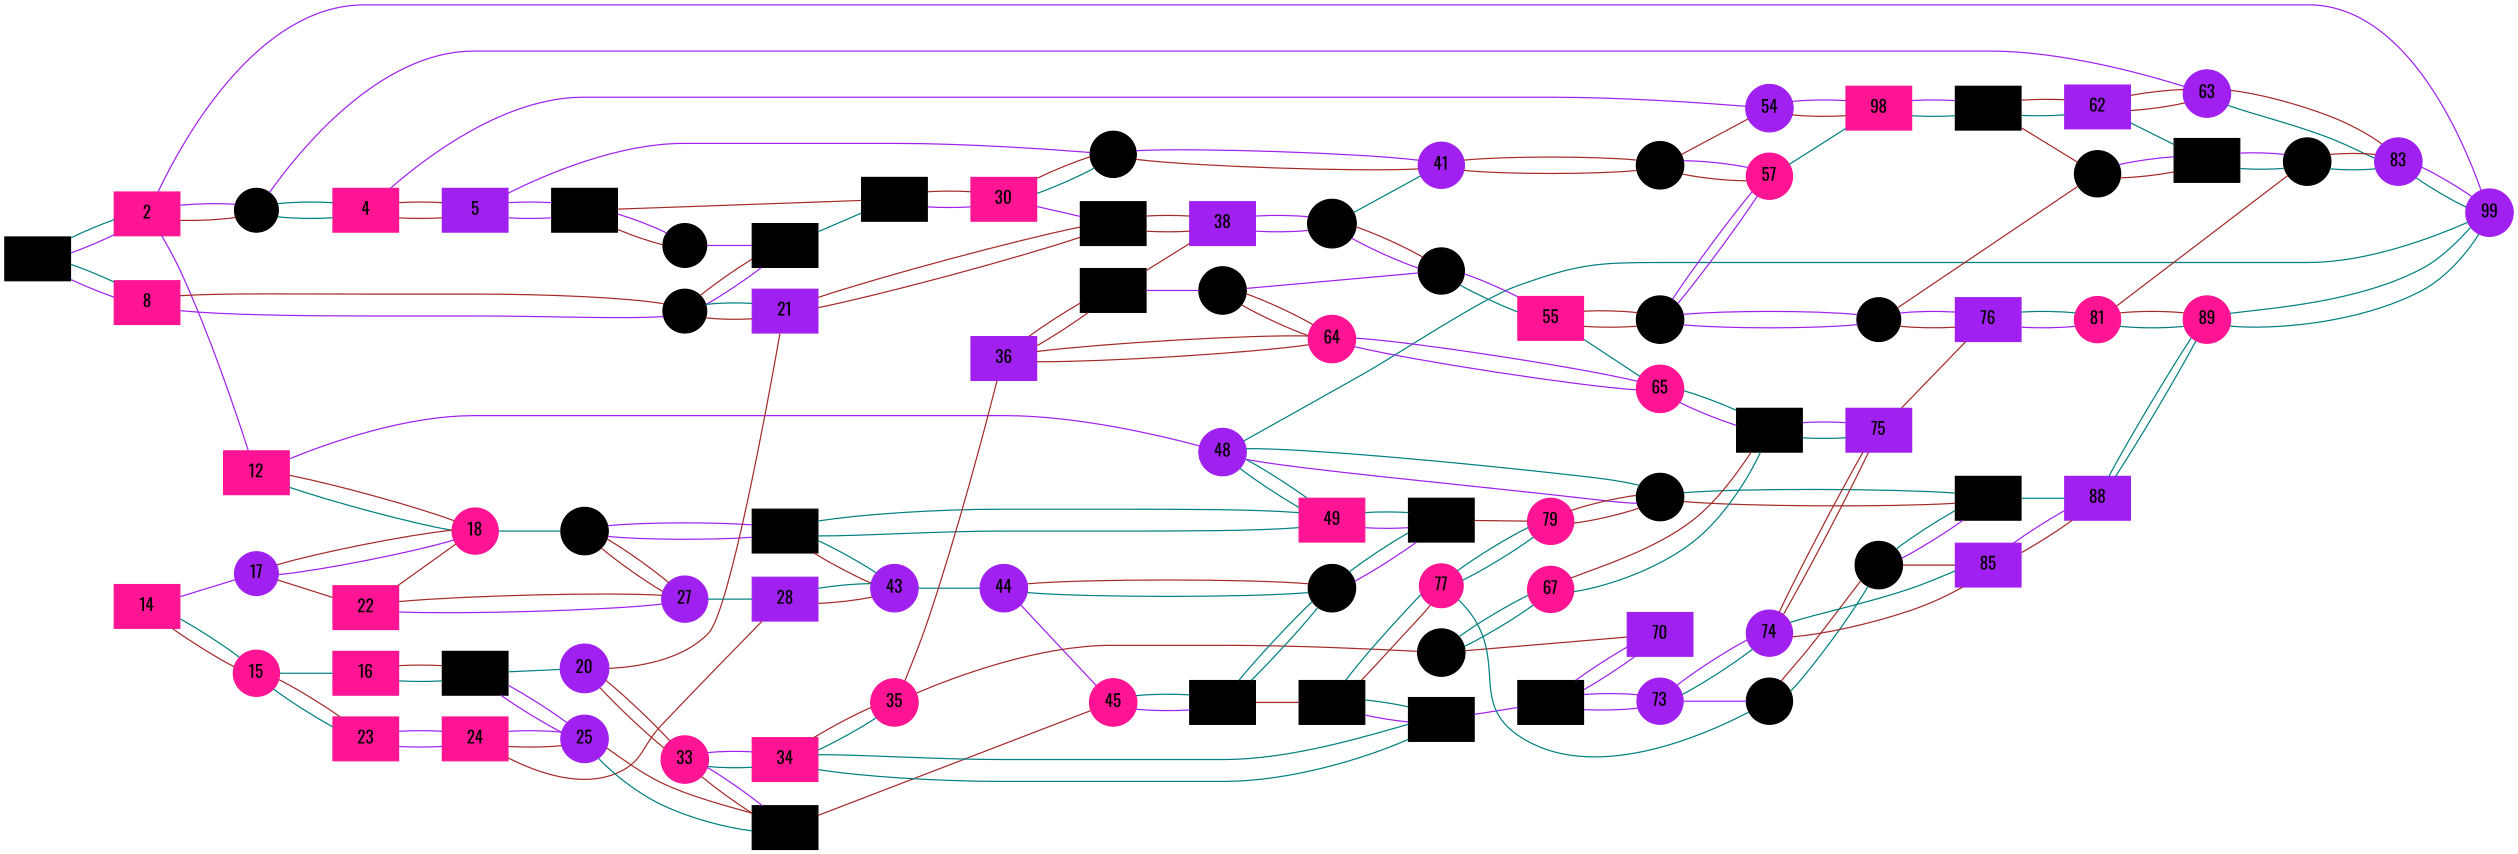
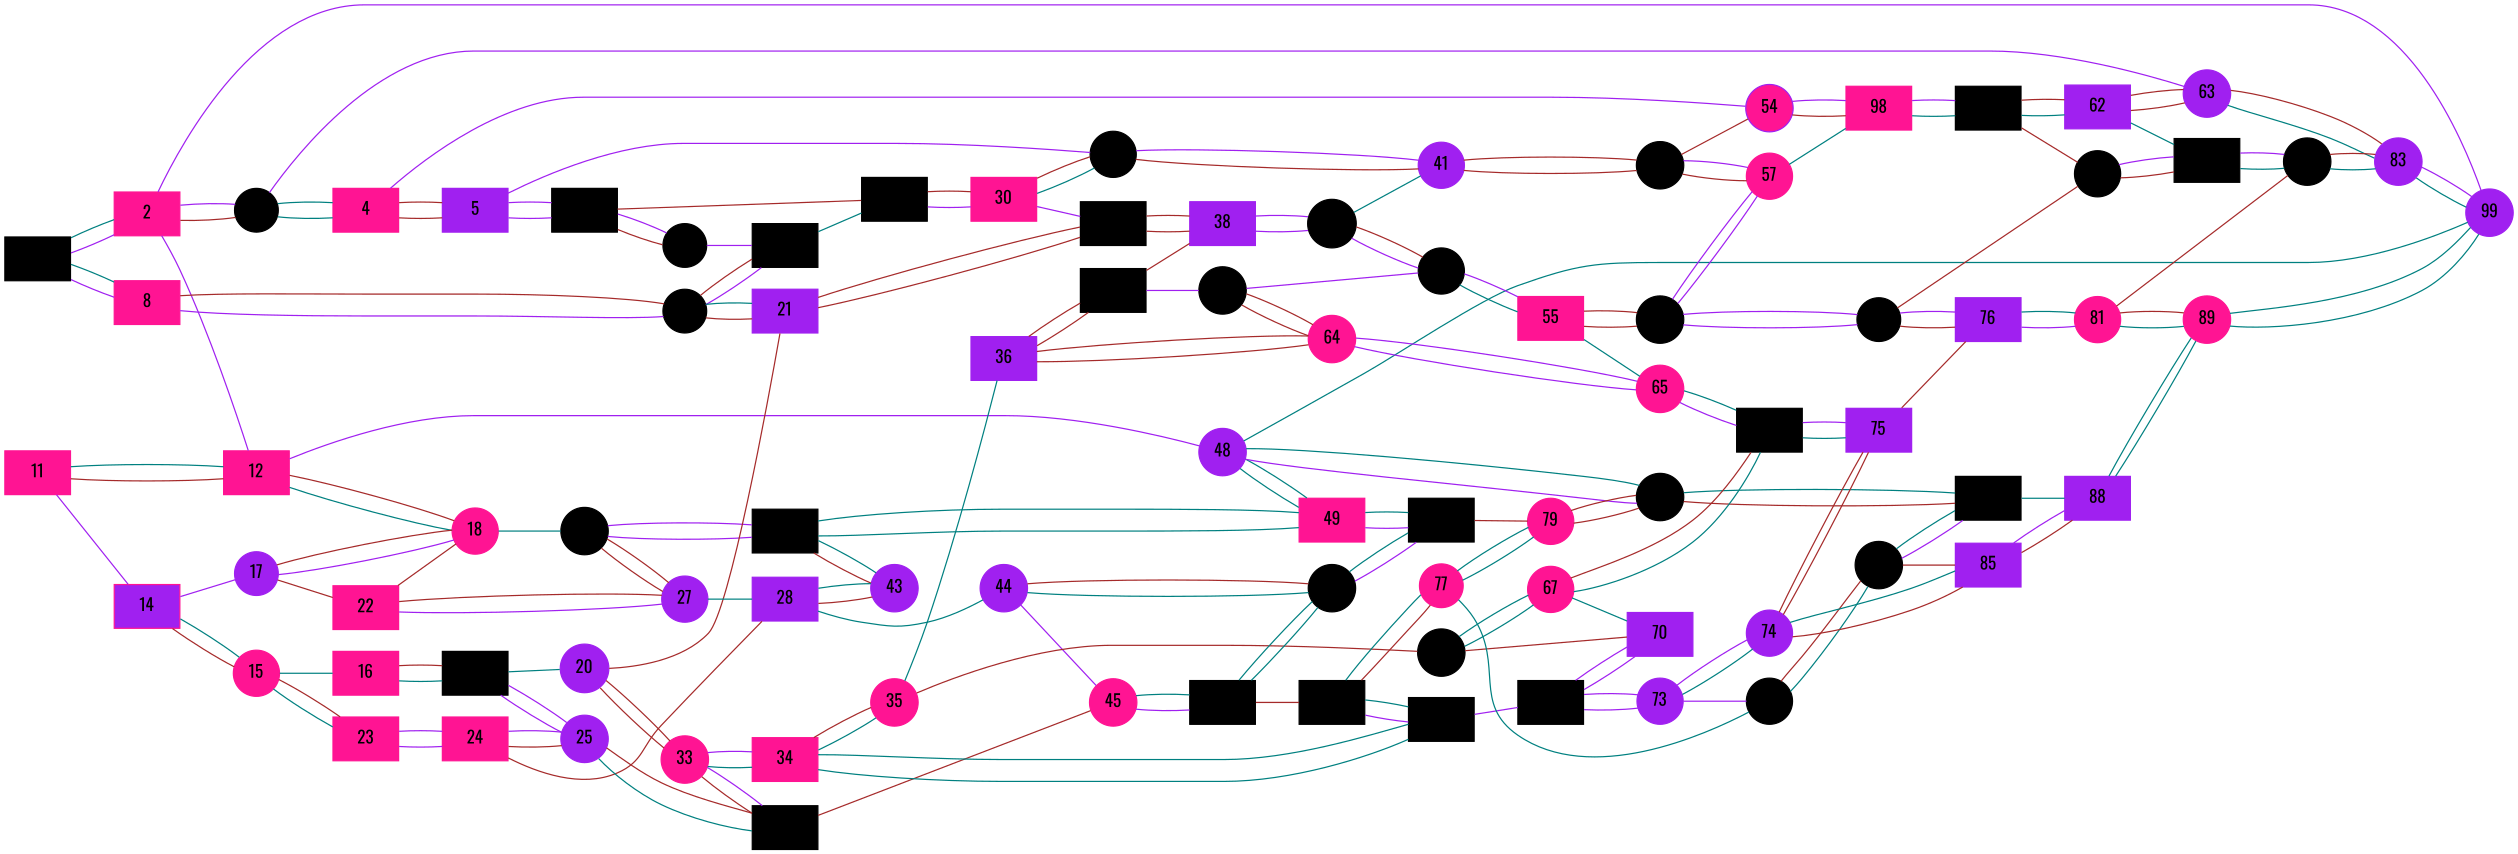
  graph {
    fontname=Oswald
    rankdir=LR
    node [color=black fontname=Oswald shape=circle style=filled]
    edge [color=brown fontname=Oswald]
    1 [shape=box]
    2 [color=deeppink shape=box]
    8 [color=deeppink shape=box]
    3
    12 [color=deeppink shape=box]
    n6 [color=purple label=99]
    9
    4 [color=deeppink shape=box]
    63 [color=purple]
    18 [color=deeppink]
    48 [color=purple]
    5 [color=purple shape=box]
-   54 [color=purple]
+   54 [color=purple fillcolor=deeppink]
    83 [color=purple]
    6 [shape=box]
    31
    n17 [color=deeppink label=98 shape=box]
    7
    29 [shape=box]
    41 [color=purple]
    10 [shape=box]
    30 [color=deeppink shape=box]
    21 [color=purple shape=box]
    32 [shape=box]
-   14 [color=deeppink shape=box]
+   11 [color=deeppink shape=box]
+   14 [color=deeppink shape=box fillcolor=purple]
    15 [color=deeppink]
    17 [color=purple]
    26
    49 [color=deeppink shape=box]
    86
    16 [color=deeppink shape=box]
    19 [shape=box]
    23 [color=deeppink shape=box]
    22 [color=deeppink shape=box]
    24 [color=deeppink shape=box]
    20 [color=purple]
    25 [color=purple]
    27 [color=purple]
    42 [shape=box]
    33 [color=deeppink]
    39 [shape=box]
    34 [color=deeppink shape=box]
    38 [color=purple shape=box]
    28 [color=purple shape=box]
    43 [color=purple]
    45 [color=deeppink]
    44 [color=purple]
    53
    40
    35 [color=deeppink]
    52 [shape=box]
    36 [color=purple shape=box]
    66
    69 [shape=box]
    37 [shape=box]
    64 [color=deeppink]
    67 [color=deeppink]
    70 [color=purple shape=box]
    46
    65 [color=deeppink]
    47
    50 [shape=box]
    55 [color=deeppink shape=box]
    57 [color=deeppink]
    60 [shape=box]
    59
    51 [shape=box]
    56
    87 [shape=box]
    79 [color=deeppink]
    77 [color=deeppink]
    78
    73 [color=purple]
    61 [shape=box]
    71
    68 [shape=box]
    72
    76 [color=purple shape=box]
    62 [color=purple shape=box]
    80 [shape=box]
    82
    75 [color=purple shape=box]
    74 [color=purple]
    81 [color=deeppink]
    85 [color=purple shape=box]
    84
    88 [color=purple shape=box]
    89 [color=deeppink]
    1 -- 2 [color=purple]
    1 -- 2 [color=teal]
    1 -- 8 [color=purple]
    1 -- 8 [color=teal]
    2 -- 3
    2 -- 3 [color=purple]
    2 -- 12 [color=purple]
    2 -- n6 [color=purple]
    8 -- 9 [color=purple]
    8 -- 9
    3 -- 4 [color=teal]
    3 -- 4 [color=teal]
    3 -- 63 [color=purple]
    12 -- 18 [color=teal]
    12 -- 18
    12 -- 48 [color=purple]
    9 -- 10 [color=purple]
    9 -- 10
    9 -- 21
    9 -- 21 [color=teal]
    4 -- 5
    4 -- 5
    4 -- 54 [color=purple]
    63 -- 83 [color=teal]
    63 -- 83
    18 -- 26 [color=teal]
    48 -- n6 [color=teal]
    48 -- 49 [color=teal]
    48 -- 49 [color=teal]
    48 -- 86 [color=purple]
    48 -- 86 [color=teal]
    5 -- 6 [color=purple]
    5 -- 6 [color=purple]
    5 -- 31 [color=purple]
    54 -- n17
    54 -- n17 [color=purple]
    83 -- n6 [color=teal]
    83 -- n6 [color=purple]
    6 -- 7
    6 -- 7 [color=purple]
    6 -- 29
    31 -- 41
    31 -- 41 [color=purple]
    n17 -- 61 [color=teal]
    n17 -- 61 [color=purple]
    7 -- 10 [color=purple]
    29 -- 30 [color=purple]
    29 -- 30
    41 -- 53
    41 -- 53
    10 -- 29 [color=teal]
    30 -- 31 [color=teal]
    30 -- 31
    30 -- 32 [color=purple]
    21 -- 32
    21 -- 32
    32 -- 38
    32 -- 38
+   11 -- 12
+   11 -- 12 [color=teal]
+   11 -- 14 [color=purple]
    14 -- 15
    14 -- 15 [color=teal]
    14 -- 17 [color=purple]
    15 -- 16 [color=teal]
    15 -- 23 [color=teal]
    15 -- 23
    17 -- 18 [color=purple]
    17 -- 18
    17 -- 22
    26 -- 27
    26 -- 27
    26 -- 42 [color=purple]
    26 -- 42 [color=purple]
    49 -- 60 [color=purple]
    49 -- 60 [color=teal]
    86 -- 87
    86 -- 87 [color=teal]
    16 -- 19 [color=teal]
    16 -- 19
    19 -- 20 [color=teal]
    19 -- 25 [color=purple]
    19 -- 25 [color=purple]
    23 -- 24 [color=purple]
    23 -- 24 [color=purple]
    22 -- 18
    22 -- 27 [color=purple]
    22 -- 27
    24 -- 25
    24 -- 25 [color=purple]
    24 -- 28
    20 -- 21
    20 -- 33
    20 -- 33
    25 -- 39 [color=teal]
    25 -- 39
    27 -- 28 [color=teal]
    42 -- 49 [color=teal]
    42 -- 49 [color=teal]
    42 -- 43
    42 -- 43 [color=teal]
    33 -- 39
    33 -- 39 [color=purple]
    33 -- 34 [color=teal]
    33 -- 34 [color=purple]
    39 -- 45
    34 -- 35 [color=teal]
    34 -- 35
    34 -- 52 [color=teal]
    34 -- 52 [color=teal]
    38 -- 40 [color=purple]
    38 -- 40 [color=purple]
    28 -- 43
    28 -- 43 [color=teal]
-   43 -- 44 [color=teal]
+   28 -- 44 [color=teal]
    45 -- 50 [color=purple]
    45 -- 50 [color=teal]
    44 -- 45 [color=purple]
    44 -- 59 [color=teal]
    44 -- 59
    53 -- 54
    53 -- 57
    53 -- 57 [color=purple]
    40 -- 41 [color=teal]
    40 -- 47 [color=purple]
    40 -- 47
-   35 -- 36
+   35 -- 36 [color=teal]
    35 -- 66
    52 -- 69 [color=purple]
    36 -- 37
    36 -- 37
    36 -- 64
    36 -- 64
    66 -- 67 [color=teal]
    66 -- 67 [color=teal]
    66 -- 70
    69 -- 70 [color=purple]
    69 -- 70 [color=purple]
    69 -- 73 [color=purple]
    69 -- 73 [color=purple]
    37 -- 38
    37 -- 46 [color=purple]
    64 -- 65 [color=purple]
    64 -- 65 [color=purple]
+   67 -- 70 [color=teal]
    67 -- 68 [color=teal]
    67 -- 68
    46 -- 64
    46 -- 64
    46 -- 47 [color=purple]
    65 -- 68 [color=purple]
    65 -- 68 [color=teal]
    47 -- 55 [color=teal]
    47 -- 55 [color=purple]
    50 -- 59 [color=teal]
    50 -- 59 [color=teal]
    50 -- 51
    55 -- 65 [color=teal]
    55 -- 56
    55 -- 56
    57 -- n17 [color=teal]
    60 -- 79
    59 -- 60 [color=purple]
    59 -- 60 [color=teal]
    51 -- 52 [color=purple]
    51 -- 52 [color=teal]
    51 -- 77
    51 -- 77 [color=teal]
    56 -- 57 [color=purple]
    56 -- 57 [color=purple]
    56 -- 71 [color=purple]
    56 -- 71 [color=purple]
    87 -- 88 [color=teal]
    79 -- 86
    79 -- 86
    77 -- 79 [color=teal]
    77 -- 79 [color=teal]
    77 -- 78 [color=teal]
    78 -- 84 [color=teal]
    78 -- 84
    73 -- 78 [color=purple]
    73 -- 74 [color=teal]
    73 -- 74 [color=purple]
    61 -- 72
    61 -- 62 [color=teal]
    61 -- 62
    71 -- 72
    71 -- 76
    71 -- 76 [color=purple]
    68 -- 75 [color=teal]
    68 -- 75 [color=purple]
    72 -- 80
    72 -- 80 [color=purple]
    76 -- 81 [color=purple]
    76 -- 81 [color=teal]
    62 -- 63
    62 -- 63
    62 -- 80 [color=teal]
    80 -- 82 [color=teal]
    80 -- 82 [color=purple]
    82 -- 83 [color=teal]
    82 -- 83
    75 -- 76
    74 -- 75
    74 -- 75
    74 -- 85
    74 -- 85 [color=teal]
    81 -- 82
    81 -- 89 [color=teal]
    81 -- 89
    85 -- 88
    85 -- 88 [color=purple]
    84 -- 87 [color=purple]
    84 -- 87 [color=teal]
    84 -- 85
    88 -- 89 [color=teal]
    88 -- 89 [color=teal]
    89 -- n6 [color=teal]
    89 -- n6 [color=teal]
  }
